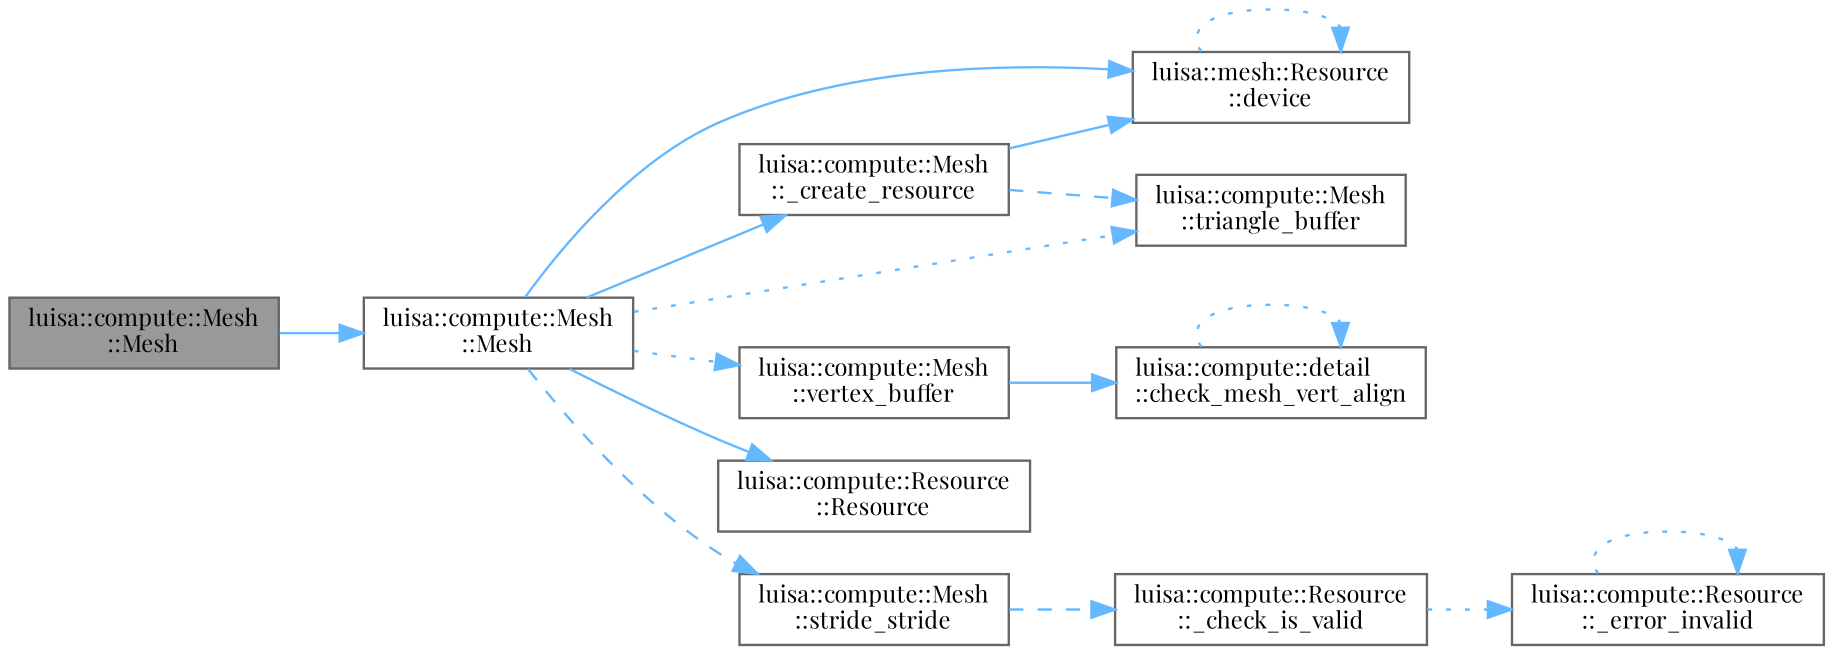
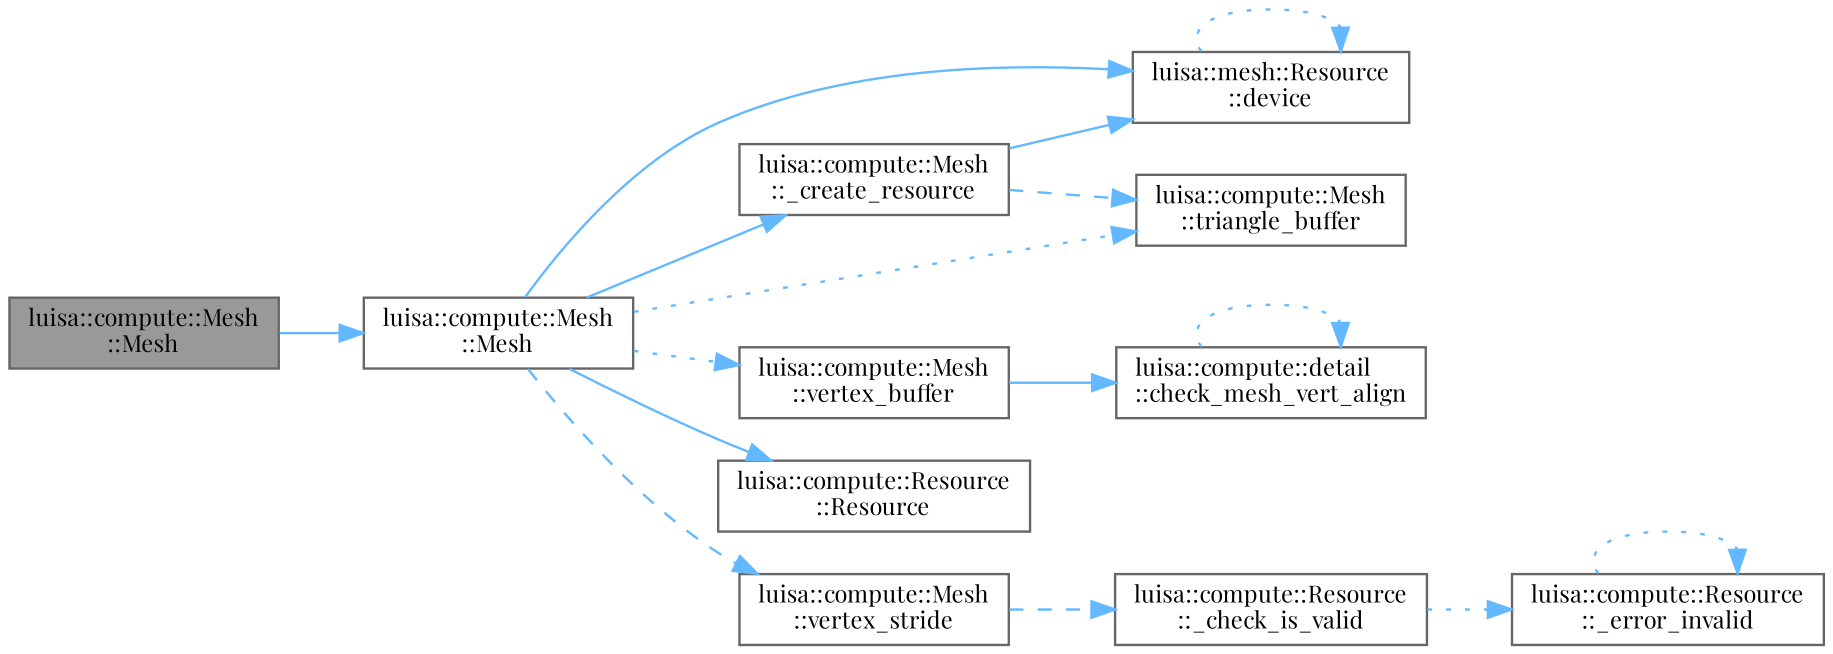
  digraph {
    fontname="Playfair Display"
    rankdir=LR
    node [color=grey40 fillcolor=white fontname="Playfair Display" fontsize=10 shape=box style=filled]
    edge [color=steelblue1 fontname="Playfair Display" fontsize=10 labelfontname=Helvetica labelfontsize=10 style=solid]
    n1 [color=gray40 fillcolor=grey60 fontcolor=black height=0.2 label="luisa::compute::Mesh\l::Mesh" width=0.4]
    n2 [height=0.2 label="luisa::compute::Mesh\l::Mesh" width=0.4]
    n3 [height=0.2 label="luisa::compute::Mesh\l::_create_resource" width=0.4]
    n4 [height=0.2 label="luisa::mesh::Resource\l::device" width=0.4]
    n5 [height=0.2 label="luisa::compute::Mesh\l::triangle_buffer" width=0.4]
    n6 [height=0.2 label="luisa::compute::Mesh\l::vertex_buffer" width=0.4]
    n7 [height=0.2 label="luisa::compute::Resource\l::Resource" width=0.4]
-   n8 [height=0.2 label="luisa::compute::Mesh\l::stride_stride" width=0.4]
+   n8 [height=0.2 label="luisa::compute::Mesh\l::vertex_stride" width=0.4]
    n9 [height=0.2 label="luisa::compute::detail\l::check_mesh_vert_align" width=0.4]
    n10 [height=0.2 label="luisa::compute::Resource\l::_check_is_valid" width=0.4]
    n11 [height=0.2 label="luisa::compute::Resource\l::_error_invalid" width=0.4]
    n1 -> n2
    n2 -> n3
    n2 -> n4
    n2 -> n5 [style=dotted]
    n2 -> n6 [style=dotted]
    n2 -> n7
    n2 -> n8 [style=dashed]
    n3 -> n4
    n3 -> n5 [style=dashed]
    n4 -> n4 [style=dotted]
    n6 -> n9
    n8 -> n10 [style=dashed]
    n9 -> n9 [style=dotted]
    n10 -> n11 [style=dotted]
    n11 -> n11 [style=dotted]
  }
